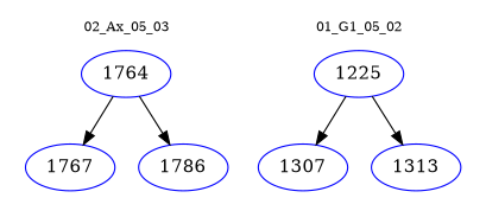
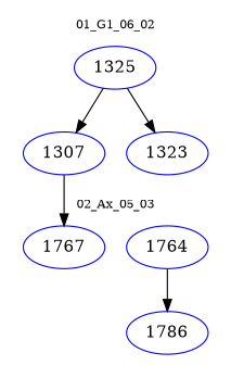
  digraph {
    node [color=blue]
    edge [color=black]
    n1 [label=1764]
    n2 [label=1767]
    n3 [label=1786]
-   n4 [label=1225]
+   n4 [label=1325]
    n5 [label=1307]
-   n6 [label=1313]
+   n6 [label=1323]
    subgraph cluster_1 {
      color=white
      fontsize=10
      label="02_Ax_05_03"
      n1
      n2
      n3
    }
    subgraph cluster_2 {
      color=white
      fontsize=10
-     label="01_G1_05_02"
+     label="01_G1_06_02"
      n4
      n5
      n6
    }
-   n1 -> n2
+   n5 -> n2
    n1 -> n3
    n4 -> n5
    n4 -> n6
  }
